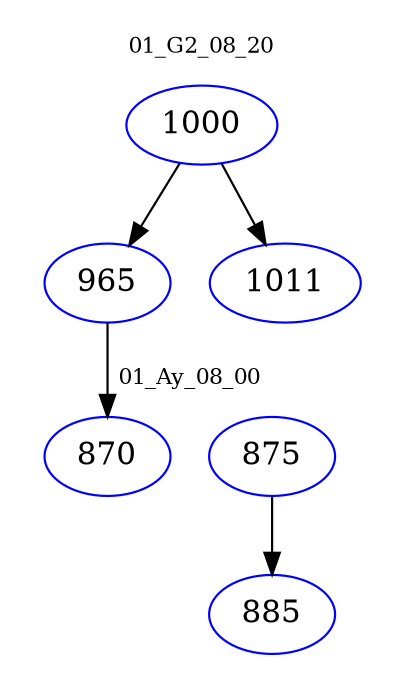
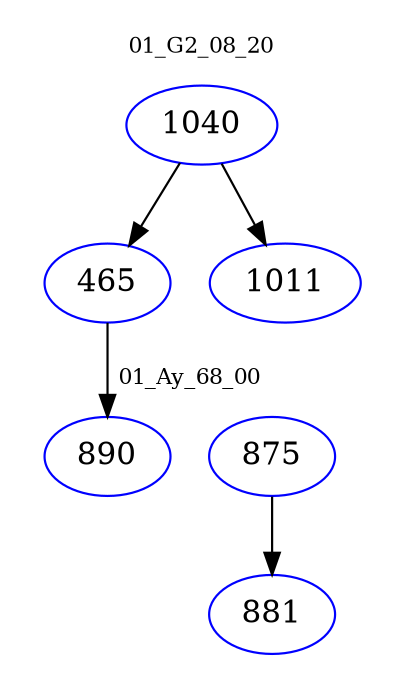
  digraph {
    node [color=blue]
    edge [color=black]
    n1 [label=875]
-   n2 [label=885]
-   n3 [label=870]
-   n4 [label=1000]
-   n5 [label=965]
+   n2 [label=881]
+   n3 [label=890]
+   n4 [label=1040]
+   n5 [label=465]
    n6 [label=1011]
    subgraph cluster_1 {
      color=white
      fontsize=10
-     label="01_Ay_08_00"
+     label="01_Ay_68_00"
      n1
      n2
      n3
    }
    subgraph cluster_2 {
      color=white
      fontsize=10
      label="01_G2_08_20"
      n4
      n5
      n6
    }
    n1 -> n2
    n4 -> n5
    n4 -> n6
    n5 -> n3
  }
